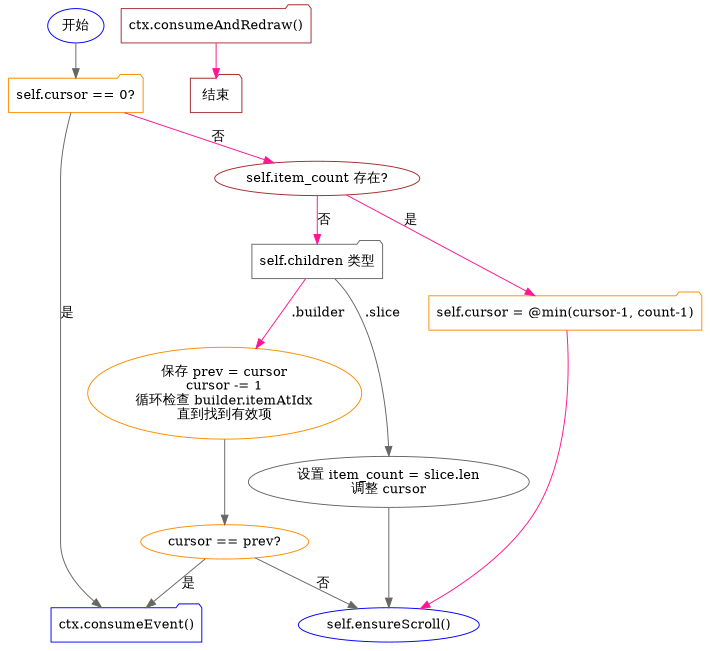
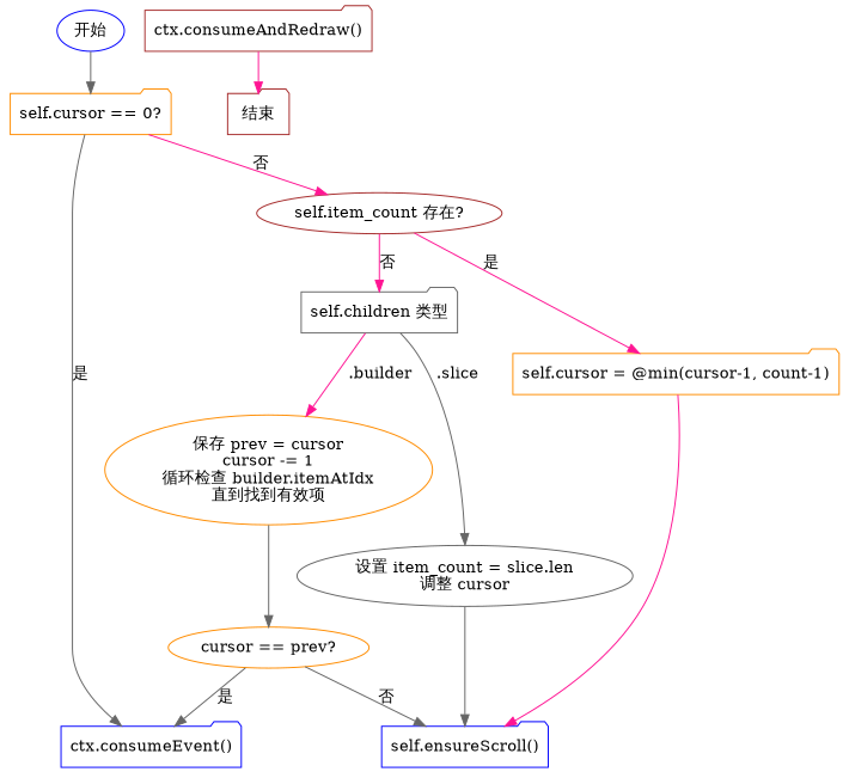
  digraph {
    node [color=darkorange shape=ellipse]
    edge [color=gray40]
    n1 [color=blue label="开始"]
    n2 [label="self.cursor == 0?" shape=folder]
    n3 [color=blue label="ctx.consumeEvent()" shape=folder]
    n4 [color=brown label="self.item_count 存在?"]
    n5 [label="self.cursor = @min(cursor-1, count-1)" shape=folder]
    n6 [color=gray40 label="self.children 类型" shape=folder]
    n7 [color=brown label="结束" shape=folder]
-   n8 [color=blue label="self.ensureScroll()"]
+   n8 [color=blue label="self.ensureScroll()" shape=folder]
    n9 [color=gray40 label="设置 item_count = slice.len\n调整 cursor"]
    n10 [label="保存 prev = cursor\ncursor -= 1\n循环检查 builder.itemAtIdx\n直到找到有效项"]
    n11 [label="cursor == prev?"]
    n12 [color=brown label="ctx.consumeAndRedraw()" shape=folder]
    n1 -> n2
    n2 -> n3 [label="是"]
    n2 -> n4 [color=deeppink label="否"]
    n4 -> n5 [color=deeppink label="是"]
    n4 -> n6 [color=deeppink label="否"]
    n5 -> n8 [color=deeppink]
    n6 -> n9 [label=".slice"]
    n6 -> n10 [color=deeppink label=".builder"]
    n9 -> n8
    n10 -> n11
    n11 -> n3 [label="是"]
    n11 -> n8 [label="否"]
    n12 -> n7 [color=deeppink]
  }
